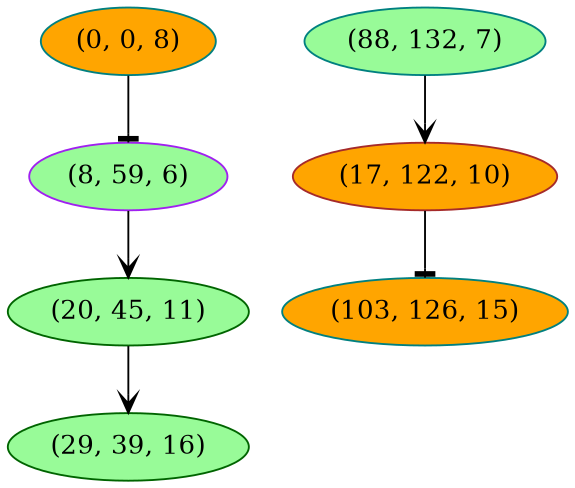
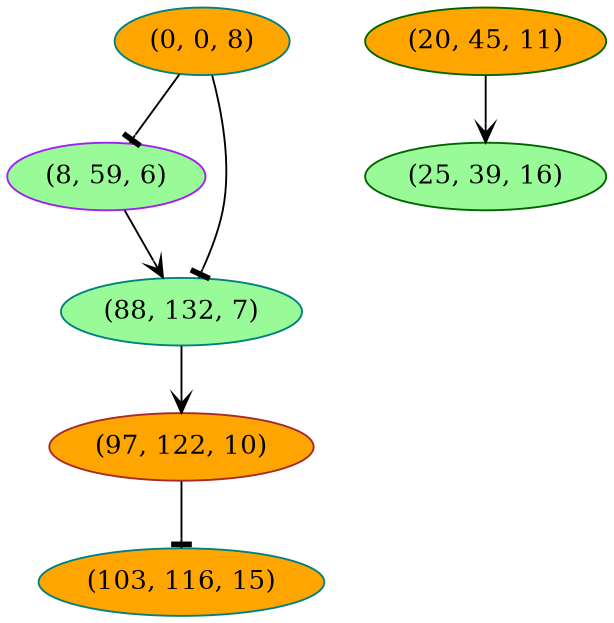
  digraph {
    node [color=teal fillcolor=orange style=filled]
    edge [arrowhead=tee]
    n1 [label="(0, 0, 8)"]
    n2 [color=purple fillcolor=palegreen label="(8, 59, 6)"]
    "(88, 132, 7)" [fillcolor=palegreen]
-   "(20, 45, 11)" [color=darkgreen fillcolor=palegreen]
-   "(97, 122, 10)" [color=brown label="(17, 122, 10)"]
-   "(25, 39, 16)" [color=darkgreen fillcolor=palegreen label="(29, 39, 16)"]
-   "(103, 116, 15)" [label="(103, 126, 15)"]
+   "(20, 45, 11)" [color=darkgreen]
+   "(97, 122, 10)" [color=brown]
+   "(25, 39, 16)" [color=darkgreen fillcolor=palegreen]
+   "(103, 116, 15)"
    n1 -> n2
-   n2 -> "(20, 45, 11)" [arrowhead=vee]
+   n1 -> "(88, 132, 7)"
+   n2 -> "(88, 132, 7)" [arrowhead=vee]
    "(88, 132, 7)" -> "(97, 122, 10)" [arrowhead=vee]
    "(20, 45, 11)" -> "(25, 39, 16)" [arrowhead=vee]
    "(97, 122, 10)" -> "(103, 116, 15)"
  }
